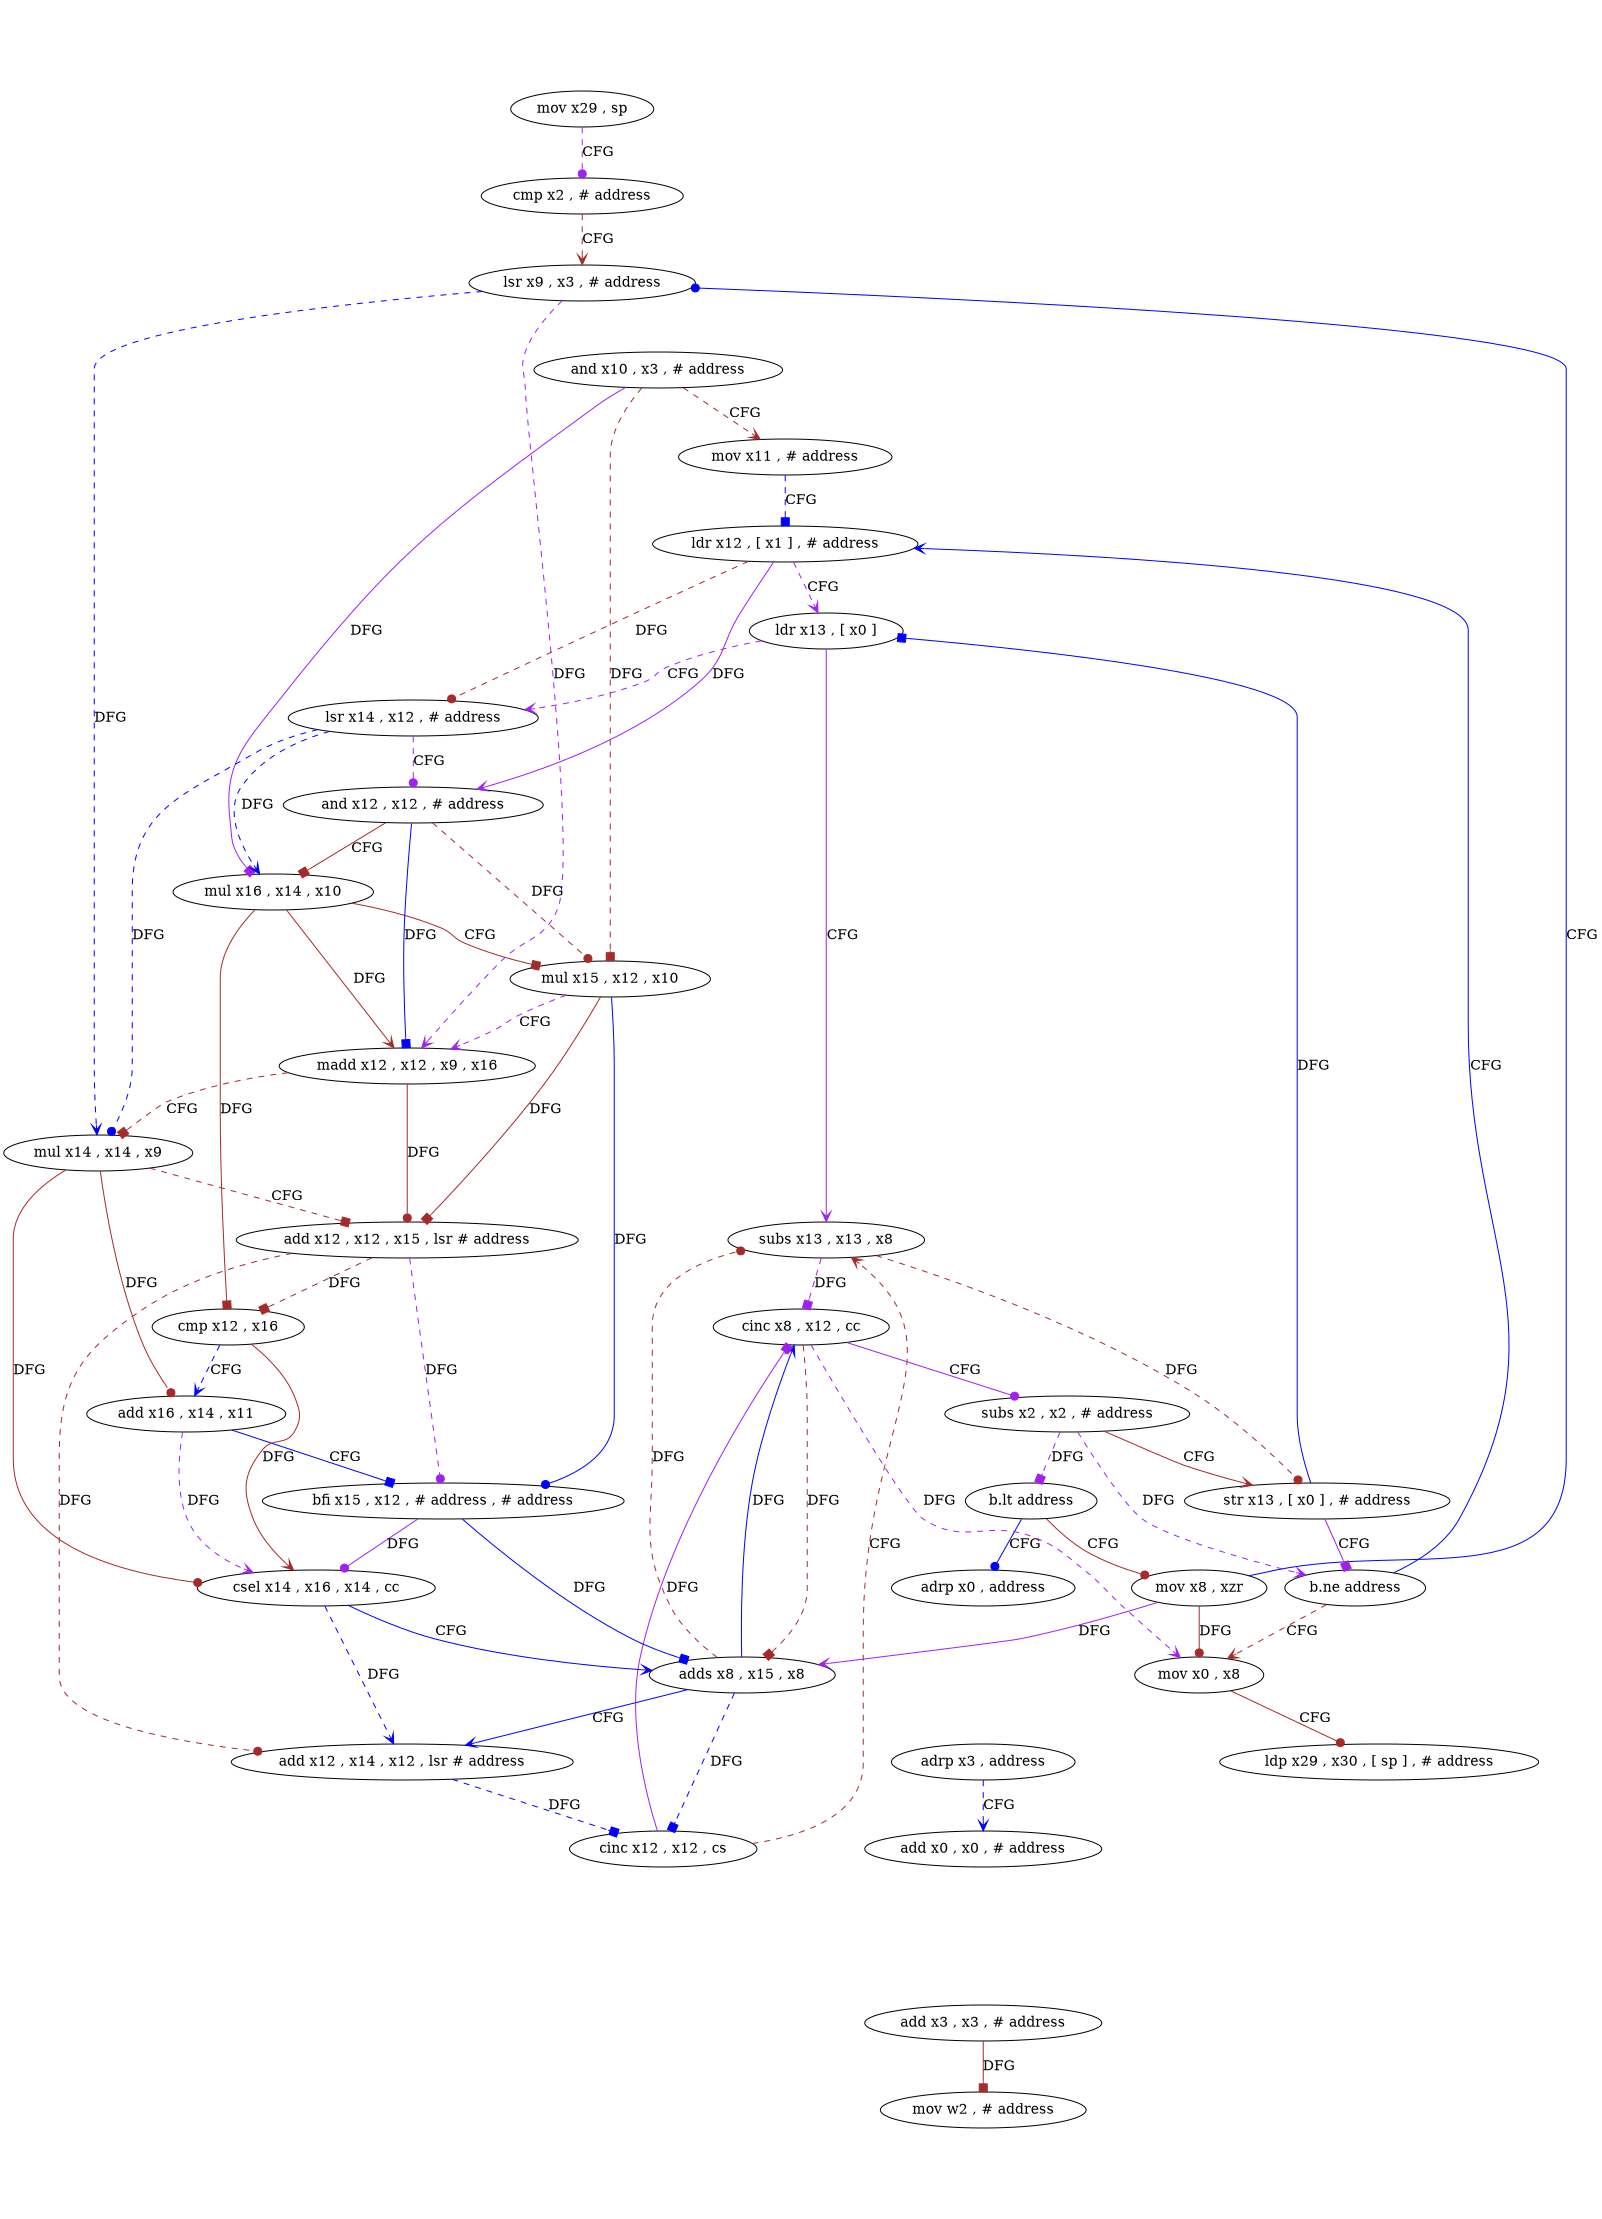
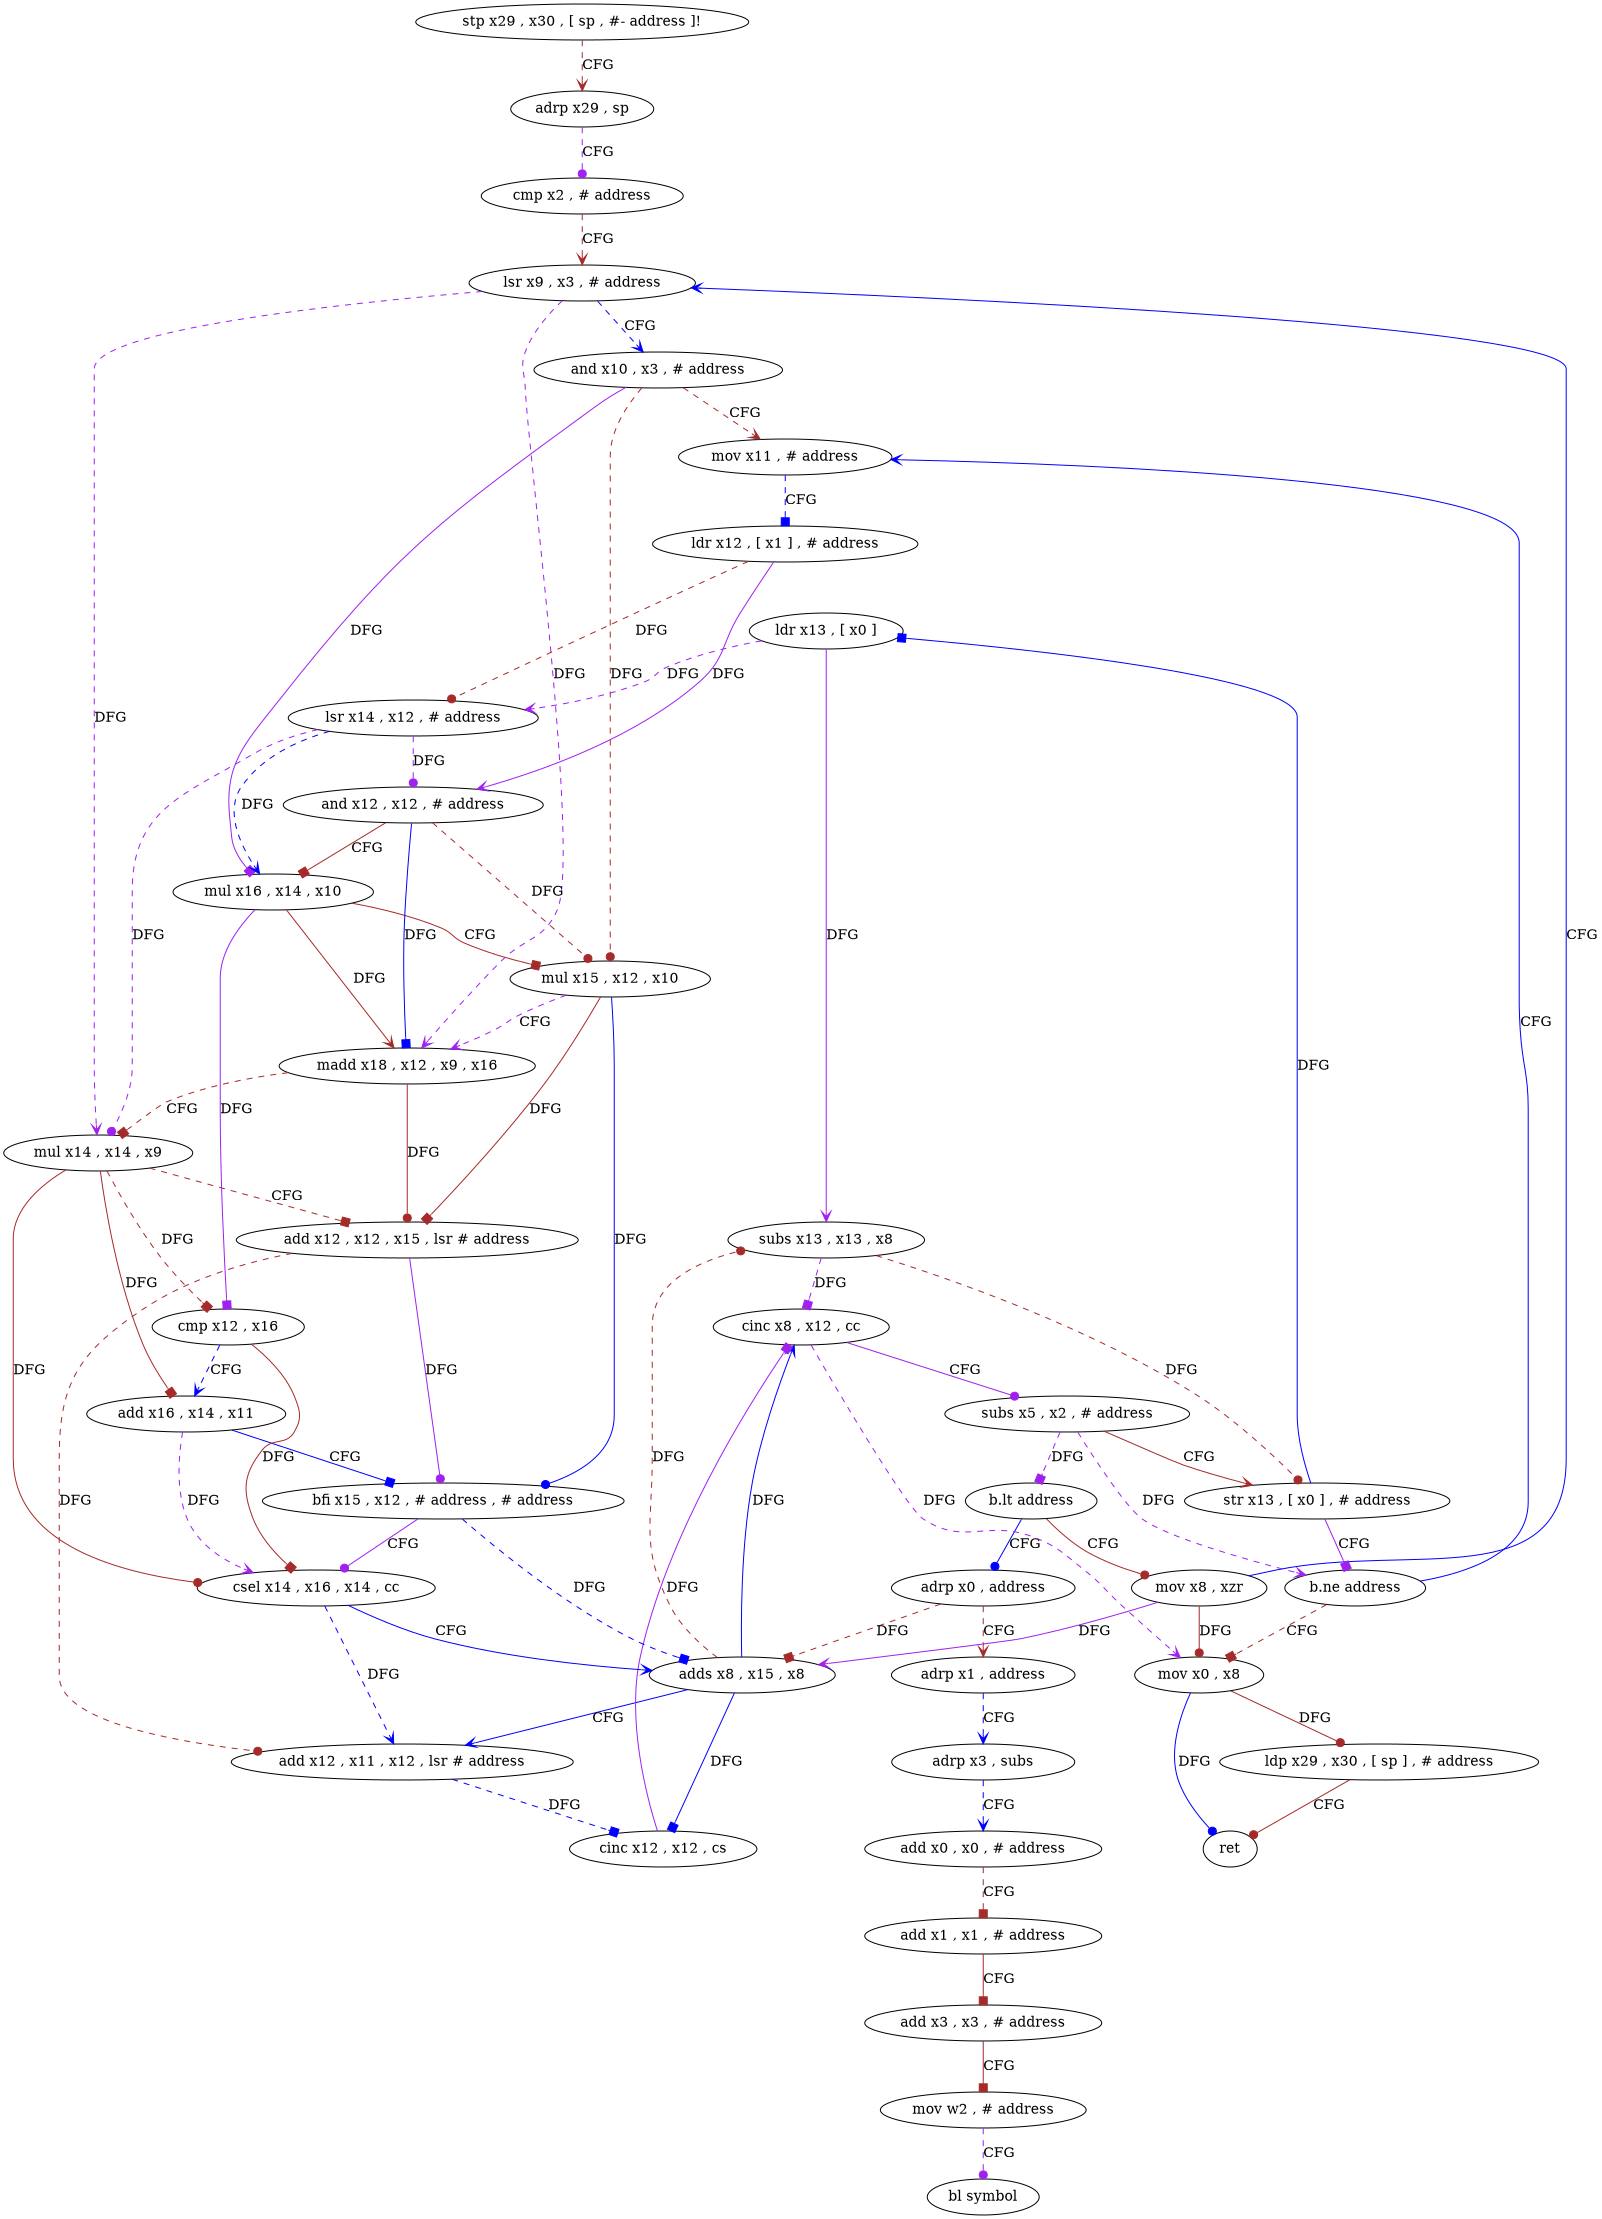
  digraph {
    edge [arrowhead=vee color=brown style=dashed]
-   n2 [label="mov x29 , sp"]
+   n1 [label="stp x29 , x30 , [ sp , #- address ]!"]
+   n2 [label="adrp x29 , sp"]
    n3 [label="cmp x2 , # address"]
    n4 [label="lsr x9 , x3 , # address"]
    n5 [label="b.lt address"]
    n6 [label="adrp x0 , address"]
    n7 [label="mov x8 , xzr"]
+   n8 [label="adrp x1 , address"]
    n9 [label="adds x8 , x15 , x8"]
    n10 [label="mov x0 , x8"]
-   n11 [label="adrp x3 , address"]
+   n11 [label="adrp x3 , subs"]
    n12 [label="and x10 , x3 , # address"]
-   n13 [label="madd x12 , x12 , x9 , x16"]
+   n13 [label="madd x18 , x12 , x9 , x16"]
    n14 [label="mul x14 , x14 , x9"]
    n15 [label="subs x13 , x13 , x8"]
-   n16 [label="add x12 , x14 , x12 , lsr # address"]
+   n16 [label="add x12 , x11 , x12 , lsr # address"]
    n17 [label="cinc x12 , x12 , cs"]
    n18 [label="cinc x8 , x12 , cc"]
    n19 [label="ldp x29 , x30 , [ sp ] , # address"]
+   n20 [label=ret]
    n21 [label="add x0 , x0 , # address"]
+   n22 [label="add x1 , x1 , # address"]
    n23 [label="add x3 , x3 , # address"]
    n24 [label="mov w2 , # address"]
+   n25 [label="bl symbol"]
    n26 [label="mov x11 , # address"]
    n27 [label="mul x16 , x14 , x10"]
    n28 [label="mul x15 , x12 , x10"]
    n29 [label="add x12 , x12 , x15 , lsr # address"]
    n30 [label="add x16 , x14 , x11"]
    n31 [label="csel x14 , x16 , x14 , cc"]
    n32 [label="ldr x12 , [ x1 ] , # address"]
    n33 [label="cmp x12 , x16"]
    n34 [label="bfi x15 , x12 , # address , # address"]
    n35 [label="ldr x13 , [ x0 ]"]
    n36 [label="lsr x14 , x12 , # address"]
    n37 [label="and x12 , x12 , # address"]
    n38 [label="str x13 , [ x0 ] , # address"]
-   n39 [label="subs x2 , x2 , # address"]
+   n39 [label="subs x5 , x2 , # address"]
    n40 [label="b.ne address"]
+   n1 -> n2 [label=CFG]
    n2 -> n3 [arrowhead=dot color=purple label=CFG]
    n3 -> n4 [label=CFG]
+   n4 -> n12 [color=blue label=CFG]
    n4 -> n13 [color=purple label=DFG]
-   n4 -> n14 [color=blue label=DFG]
+   n4 -> n14 [color=purple label=DFG]
    n5 -> n6 [arrowhead=dot color=blue label=CFG style=solid]
    n5 -> n7 [arrowhead=dot label=CFG style=solid]
-   n7 -> n4 [arrowhead=dot color=blue label=CFG style=solid]
+   n6 -> n8 [label=CFG]
+   n7 -> n4 [color=blue label=CFG style=solid]
    n7 -> n9 [color=purple label=DFG style=solid]
    n7 -> n10 [arrowhead=dot label=DFG style=solid]
+   n8 -> n11 [color=blue label=CFG]
    n9 -> n15 [arrowhead=dot label=DFG]
    n9 -> n16 [color=blue label=CFG style=solid]
-   n9 -> n17 [arrowhead=box color=blue label=DFG]
+   n9 -> n17 [arrowhead=box color=blue label=DFG style=solid]
    n9 -> n18 [color=blue label=DFG style=solid]
-   n10 -> n19 [arrowhead=dot label=CFG style=solid]
+   n10 -> n19 [arrowhead=dot label=DFG style=solid]
+   n10 -> n20 [arrowhead=dot color=blue label=DFG style=solid]
    n11 -> n21 [color=blue label=CFG]
    n12 -> n26 [label=CFG]
    n12 -> n27 [arrowhead=box color=purple label=DFG style=solid]
-   n12 -> n28 [arrowhead=box label=DFG]
+   n12 -> n28 [arrowhead=dot label=DFG]
    n13 -> n14 [arrowhead=box label=CFG]
    n13 -> n29 [arrowhead=dot label=DFG style=solid]
    n14 -> n29 [arrowhead=box label=CFG]
-   n14 -> n30 [arrowhead=dot label=DFG style=solid]
+   n14 -> n30 [arrowhead=box label=DFG style=solid]
    n14 -> n31 [arrowhead=dot label=DFG style=solid]
    n15 -> n18 [arrowhead=box color=purple label=DFG]
    n15 -> n38 [arrowhead=dot label=DFG]
    n16 -> n17 [arrowhead=box color=blue label=DFG]
-   n17 -> n15 [label=CFG]
    n17 -> n18 [arrowhead=box color=purple label=DFG style=solid]
-   n18 -> n9 [arrowhead=box label=DFG]
+   n6 -> n9 [arrowhead=box label=DFG]
    n18 -> n10 [color=purple label=DFG]
    n18 -> n39 [arrowhead=dot color=purple label=CFG style=solid]
-   n23 -> n24 [arrowhead=box label=DFG style=solid]
+   n19 -> n20 [arrowhead=dot label=CFG style=solid]
+   n21 -> n22 [arrowhead=box label=CFG]
+   n22 -> n23 [arrowhead=box label=CFG style=solid]
+   n23 -> n24 [arrowhead=box label=CFG style=solid]
+   n24 -> n25 [arrowhead=dot color=purple label=CFG]
    n26 -> n32 [arrowhead=box color=blue label=CFG]
    n27 -> n13 [label=DFG style=solid]
    n27 -> n28 [arrowhead=box label=CFG style=solid]
-   n27 -> n33 [arrowhead=box label=DFG style=solid]
+   n27 -> n33 [arrowhead=box color=purple label=DFG style=solid]
    n28 -> n13 [color=purple label=CFG]
    n28 -> n29 [arrowhead=box label=DFG style=solid]
    n28 -> n34 [arrowhead=dot color=blue label=DFG style=solid]
    n29 -> n16 [arrowhead=dot label=DFG]
-   n29 -> n33 [arrowhead=box label=DFG]
-   n29 -> n34 [arrowhead=dot color=purple label=DFG]
+   n14 -> n33 [arrowhead=box label=DFG]
+   n29 -> n34 [arrowhead=dot color=purple label=DFG style=solid]
    n30 -> n31 [color=purple label=DFG]
    n30 -> n34 [arrowhead=box color=blue label=CFG style=solid]
    n31 -> n9 [color=blue label=CFG style=solid]
    n31 -> n16 [color=blue label=DFG]
-   n32 -> n35 [color=purple label=CFG]
    n32 -> n36 [arrowhead=dot label=DFG]
    n32 -> n37 [color=purple label=DFG style=solid]
    n33 -> n30 [color=blue label=CFG]
-   n33 -> n31 [label=DFG style=solid]
-   n34 -> n9 [arrowhead=box color=blue label=DFG style=solid]
-   n34 -> n31 [arrowhead=dot color=purple label=DFG style=solid]
-   n35 -> n15 [color=purple label=CFG style=solid]
-   n35 -> n36 [color=purple label=CFG]
-   n36 -> n14 [arrowhead=dot color=blue label=DFG]
+   n33 -> n31 [arrowhead=box label=DFG style=solid]
+   n34 -> n9 [arrowhead=box color=blue label=DFG]
+   n34 -> n31 [arrowhead=dot color=purple label=CFG style=solid]
+   n35 -> n15 [color=purple label=DFG style=solid]
+   n35 -> n36 [color=purple label=DFG]
+   n36 -> n14 [arrowhead=dot color=purple label=DFG]
    n36 -> n27 [color=blue label=DFG]
-   n36 -> n37 [arrowhead=dot color=purple label=CFG]
+   n36 -> n37 [arrowhead=dot color=purple label=DFG]
    n37 -> n13 [arrowhead=box color=blue label=DFG style=solid]
    n37 -> n27 [arrowhead=box label=CFG style=solid]
    n37 -> n28 [arrowhead=dot label=DFG]
    n38 -> n35 [arrowhead=box color=blue label=DFG style=solid]
    n38 -> n40 [arrowhead=box color=purple label=CFG style=solid]
    n39 -> n5 [arrowhead=box color=purple label=DFG]
    n39 -> n38 [label=CFG style=solid]
    n39 -> n40 [color=purple label=DFG]
-   n40 -> n10 [label=CFG]
-   n40 -> n32 [color=blue label=CFG style=solid]
+   n40 -> n10 [arrowhead=box label=CFG]
+   n40 -> n26 [color=blue label=CFG style=solid]
  }
